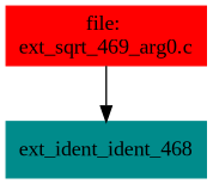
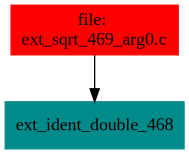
  digraph {
    fontname="Liberation Serif"
    node [shape=box style=filled fontname="Liberation Serif"]
    n1 [color=red label="file: \next_sqrt_469_arg0.c"]
-   n2 [color=cyan4 label=ext_ident_ident_468]
+   n2 [color=cyan4 label=ext_ident_double_468]
    n1 -> n2 [fontname="Liberation Serif"]
  }
